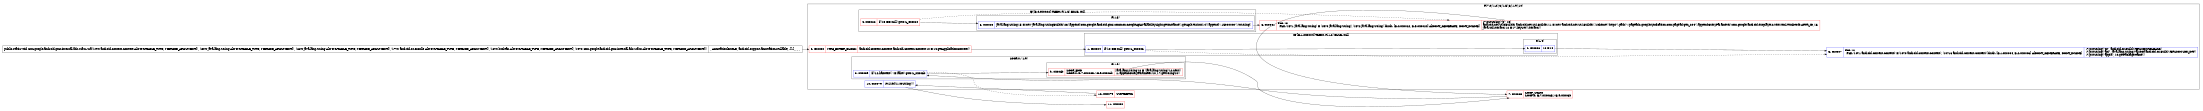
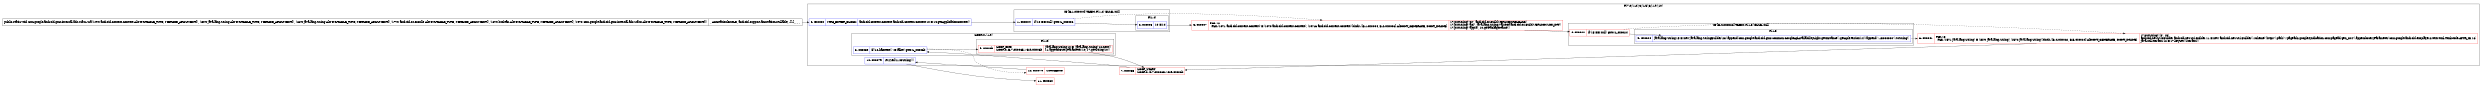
  digraph {
    rankdir=LR
    node [color=blue shape=record]
    n1 [label="{2\:\ 0x0006|r0 = r4\l}"]
    n2 [label="{1\:\ 0x0004|if (r0 == null) goto L_0x0006\l}"]
    n3 [label="{5\:\ 0x0024|java.lang.String r5 = new java.lang.StringBuilder(23).append(com.google.android.gms.common.GoogleApiAvailabilityLight.getInstance().getApkVersion(r4)).append(\".15000000\").toString()\l}"]
    n4 [color=red label="{4\:\ 0x0022|if (r5 == null) goto L_0x0024\l}"]
    n5 [color=red label="{9\:\ 0x006b|LOOP_END\lLOOP:0: B:7:0x0065\-\>B:9:0x006b\l|java.lang.String r0 = (java.lang.String) r2.next()\lr1.appendQueryParameter(r0, r7.getString(r0))\l}"]
    n6 [label="{8\:\ 0x0069|if (r2.hasNext() != false) goto L_0x006b\l}"]
-   n7 [color=red label="{0\:\ 0x0000|MTH_ENTER_BLOCK\l|android.content.Context android.content.Context r0 = r4.getApplicationContext()\l}"]
-   n8 [label="{3\:\ 0x0007|PHI: r0 \l  PHI: (r0v1 android.content.Context) = (r0v0 android.content.Context), (r0v16 android.content.Context) binds: [B:1:0x0004, B:2:0x0006] A[DONT_GENERATE, DONT_INLINE]\l|r7.putString(\"os\", android.os.Build.VERSION.RELEASE)\lr7.putString(\"api\", java.lang.String.valueOf(android.os.Build.VERSION.SDK_INT))\lr7.putString(\"appid\", r0.getPackageName())\l}"]
+   n7 [label="{0\:\ 0x0000|MTH_ENTER_BLOCK\l|android.content.Context android.content.Context r0 = r4.getApplicationContext()\l}"]
+   n8 [color=red label="{3\:\ 0x0007|PHI: r0 \l  PHI: (r0v1 android.content.Context) = (r0v0 android.content.Context), (r0v16 android.content.Context) binds: [B:1:0x0004, B:2:0x0006] A[DONT_GENERATE, DONT_INLINE]\l|r7.putString(\"os\", android.os.Build.VERSION.RELEASE)\lr7.putString(\"api\", java.lang.String.valueOf(android.os.Build.VERSION.SDK_INT))\lr7.putString(\"appid\", r0.getPackageName())\l}"]
    n9 [color=red label="{6\:\ 0x0041|PHI: r5 \l  PHI: (r5v1 java.lang.String) = (r5v0 java.lang.String), (r5v2 java.lang.String) binds: [B:4:0x0022, B:5:0x0024] A[DONT_GENERATE, DONT_INLINE]\l|r7.putString(\"js\", r5)\landroid.net.Uri$Builder android.net.Uri.Builder r1 = new android.net.Uri.Builder().scheme(\"https\").path(\"\/\/pagead2.googlesyndication.com\/pagead\/gen_204\").appendQueryParameter(com.google.android.exoplayer2.text.ttml.TtmlNode.ATTR_ID, r6)\ljava.util.Iterator r2 = r7.keySet().iterator()\l}"]
    n10 [label="{10\:\ 0x0079|r9.zzed(r1.toString())\l}"]
    n11 [color=red label="{7\:\ 0x0065|LOOP_START\lLOOP:0: B:7:0x0065\-\>B:9:0x006b\l}"]
    n12 [color=red label="{12\:\ 0x0079|SYNTHETIC\l}"]
    n13 [color=red label="{11\:\ 0x0080}"]
    n14 [label="{public static void com.google.android.gms.internal.ads.zzazu.zza((r4v0 android.content.Context A[IMMUTABLE_TYPE, METHOD_ARGUMENT]), (r5v0 java.lang.String A[IMMUTABLE_TYPE, METHOD_ARGUMENT]), (r6v0 java.lang.String A[IMMUTABLE_TYPE, METHOD_ARGUMENT]), (r7v0 android.os.Bundle A[IMMUTABLE_TYPE, METHOD_ARGUMENT]), (r8v0 boolean A[IMMUTABLE_TYPE, METHOD_ARGUMENT]), (r9v0 com.google.android.gms.internal.ads.zzazx A[IMMUTABLE_TYPE, METHOD_ARGUMENT]))  | , Annotation[BUILD, android.support.annotation.Nullable, \{\}], , , , \l}" color=""]
    subgraph cluster_1 {
      label="R(7:0|(1:2)|3|(1:5)|6|(1:9)|10)"
      n7
      n8
      n9
      n10
      subgraph cluster_2 {
        label="IF [B:1:0x0004] THEN: R(1:2) ELSE: null"
        n2
        subgraph cluster_3 {
          label="R(1:4)"
          n1
        }
      }
      subgraph cluster_4 {
        label="IF [B:4:0x0022] THEN: R(1:5) ELSE: null"
        n4
        subgraph cluster_5 {
          label="R(1:5)"
          n3
        }
      }
      subgraph cluster_6 {
        label="LOOP:0: (1:9)"
        n6
        subgraph cluster_7 {
          label="R(1:9)"
          n5
        }
      }
    }
    n1 -> n8
    n2 -> n1
    n2 -> n8 [style=dashed]
    n3 -> n9
    n4 -> n3
    n4 -> n9 [style=dashed]
    n5 -> n11
    n6 -> n5
    n6 -> n12 [style=dashed]
    n7 -> n2
+   n8 -> n4
    n9 -> n11
    n10 -> n13
    n11 -> n6
    n12 -> n10
    n14 -> n7
  }
